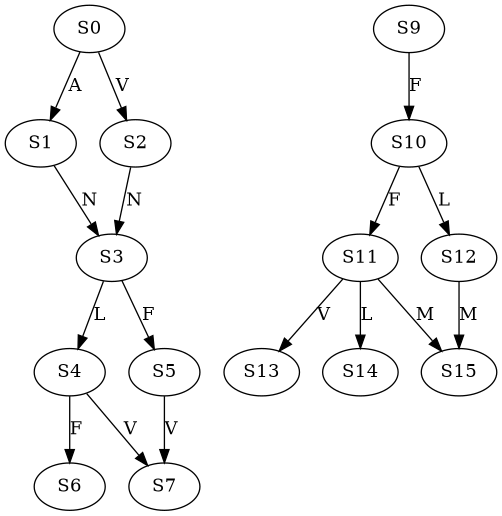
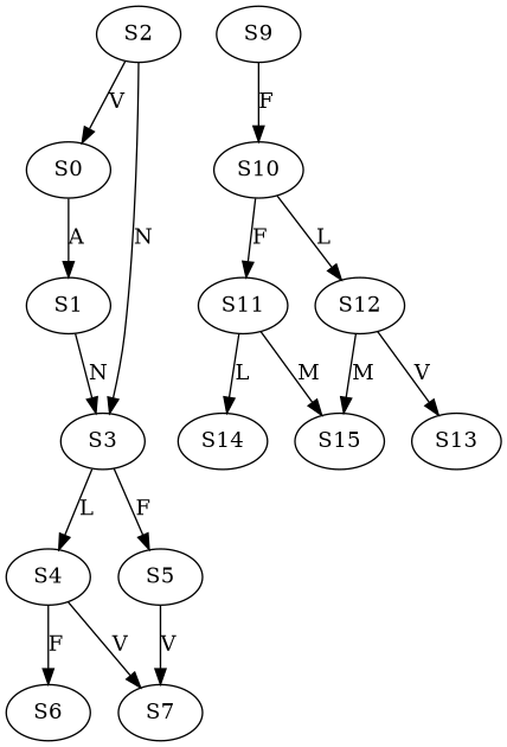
  strict digraph {
    S0
    S1
    S2
    S3
    S4
    S5
    S6
    S7
    S9
    S10
    S11
    S12
    S13
    S14
    S15
    S0 -> S1 [label=A]
-   S0 -> S2 [label=V]
+   S2 -> S0 [label=V]
    S1 -> S3 [label=N]
    S2 -> S3 [label=N]
    S3 -> S4 [label=L]
    S3 -> S5 [label=F]
    S4 -> S6 [label=F]
    S4 -> S7 [label=V]
    S5 -> S7 [label=V]
    S9 -> S10 [label=F]
    S10 -> S11 [label=F]
    S10 -> S12 [label=L]
-   S11 -> S13 [label=V]
+   S12 -> S13 [label=V]
    S11 -> S14 [label=L]
    S11 -> S15 [label=M]
    S12 -> S15 [label=M]
  }
